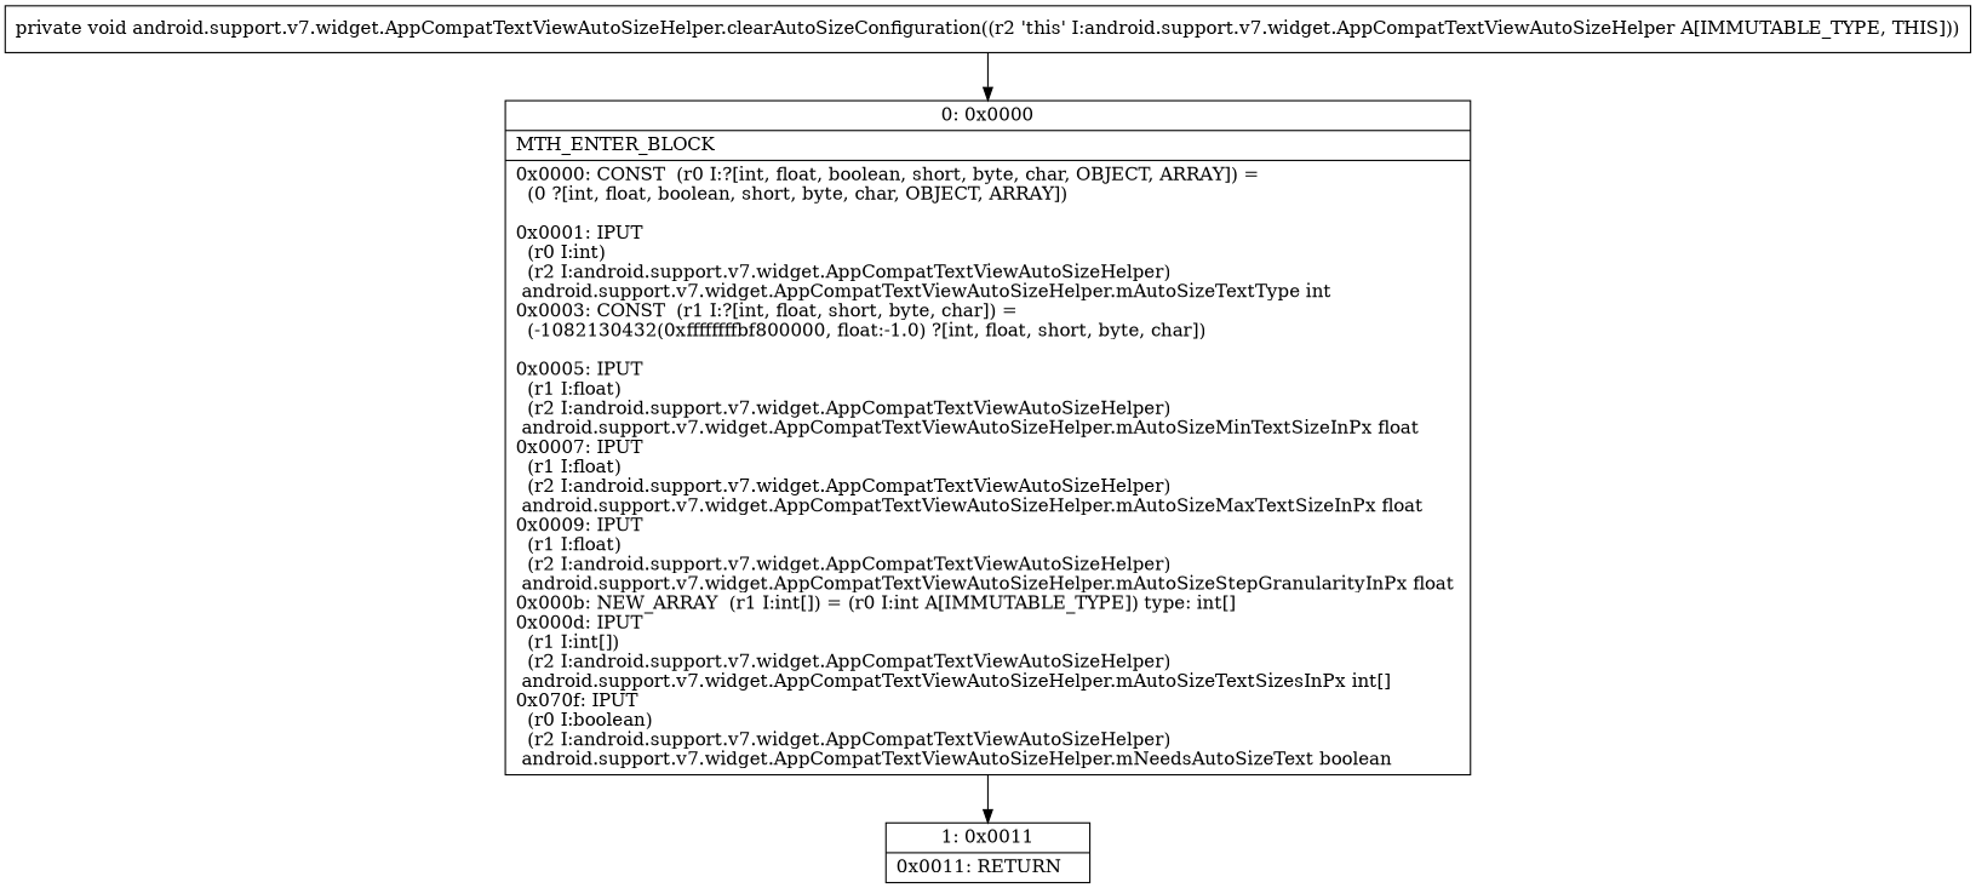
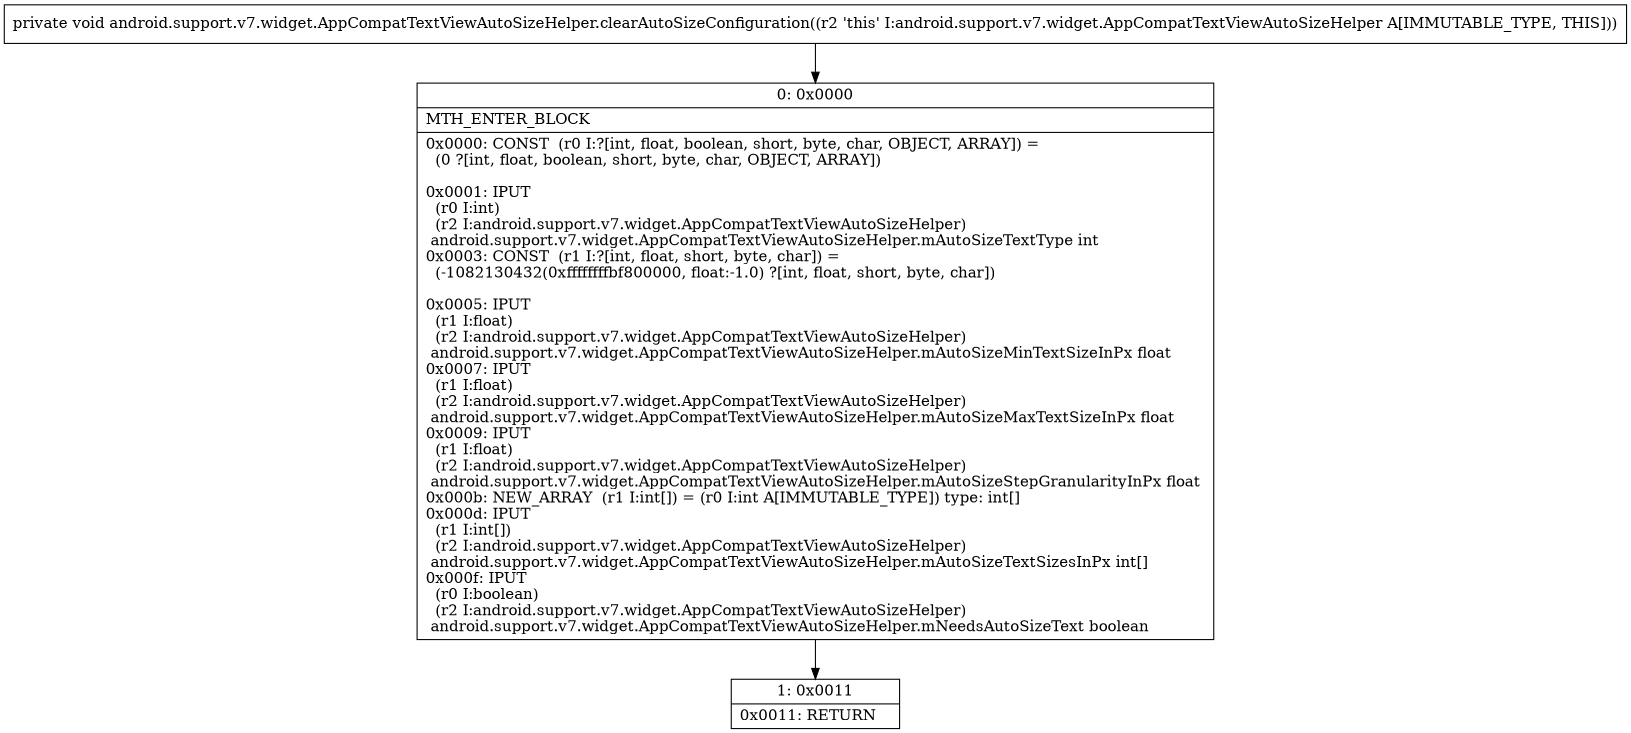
  digraph {
    node [shape=record]
-   n1 [label="{0\:\ 0x0000|MTH_ENTER_BLOCK\l|0x0000: CONST  (r0 I:?[int, float, boolean, short, byte, char, OBJECT, ARRAY]) = \l  (0 ?[int, float, boolean, short, byte, char, OBJECT, ARRAY])\l \l0x0001: IPUT  \l  (r0 I:int)\l  (r2 I:android.support.v7.widget.AppCompatTextViewAutoSizeHelper)\l android.support.v7.widget.AppCompatTextViewAutoSizeHelper.mAutoSizeTextType int \l0x0003: CONST  (r1 I:?[int, float, short, byte, char]) = \l  (\-1082130432(0xffffffffbf800000, float:\-1.0) ?[int, float, short, byte, char])\l \l0x0005: IPUT  \l  (r1 I:float)\l  (r2 I:android.support.v7.widget.AppCompatTextViewAutoSizeHelper)\l android.support.v7.widget.AppCompatTextViewAutoSizeHelper.mAutoSizeMinTextSizeInPx float \l0x0007: IPUT  \l  (r1 I:float)\l  (r2 I:android.support.v7.widget.AppCompatTextViewAutoSizeHelper)\l android.support.v7.widget.AppCompatTextViewAutoSizeHelper.mAutoSizeMaxTextSizeInPx float \l0x0009: IPUT  \l  (r1 I:float)\l  (r2 I:android.support.v7.widget.AppCompatTextViewAutoSizeHelper)\l android.support.v7.widget.AppCompatTextViewAutoSizeHelper.mAutoSizeStepGranularityInPx float \l0x000b: NEW_ARRAY  (r1 I:int[]) = (r0 I:int A[IMMUTABLE_TYPE]) type: int[] \l0x000d: IPUT  \l  (r1 I:int[])\l  (r2 I:android.support.v7.widget.AppCompatTextViewAutoSizeHelper)\l android.support.v7.widget.AppCompatTextViewAutoSizeHelper.mAutoSizeTextSizesInPx int[] \l0x070f: IPUT  \l  (r0 I:boolean)\l  (r2 I:android.support.v7.widget.AppCompatTextViewAutoSizeHelper)\l android.support.v7.widget.AppCompatTextViewAutoSizeHelper.mNeedsAutoSizeText boolean \l}"]
+   n1 [label="{0\:\ 0x0000|MTH_ENTER_BLOCK\l|0x0000: CONST  (r0 I:?[int, float, boolean, short, byte, char, OBJECT, ARRAY]) = \l  (0 ?[int, float, boolean, short, byte, char, OBJECT, ARRAY])\l \l0x0001: IPUT  \l  (r0 I:int)\l  (r2 I:android.support.v7.widget.AppCompatTextViewAutoSizeHelper)\l android.support.v7.widget.AppCompatTextViewAutoSizeHelper.mAutoSizeTextType int \l0x0003: CONST  (r1 I:?[int, float, short, byte, char]) = \l  (\-1082130432(0xffffffffbf800000, float:\-1.0) ?[int, float, short, byte, char])\l \l0x0005: IPUT  \l  (r1 I:float)\l  (r2 I:android.support.v7.widget.AppCompatTextViewAutoSizeHelper)\l android.support.v7.widget.AppCompatTextViewAutoSizeHelper.mAutoSizeMinTextSizeInPx float \l0x0007: IPUT  \l  (r1 I:float)\l  (r2 I:android.support.v7.widget.AppCompatTextViewAutoSizeHelper)\l android.support.v7.widget.AppCompatTextViewAutoSizeHelper.mAutoSizeMaxTextSizeInPx float \l0x0009: IPUT  \l  (r1 I:float)\l  (r2 I:android.support.v7.widget.AppCompatTextViewAutoSizeHelper)\l android.support.v7.widget.AppCompatTextViewAutoSizeHelper.mAutoSizeStepGranularityInPx float \l0x000b: NEW_ARRAY  (r1 I:int[]) = (r0 I:int A[IMMUTABLE_TYPE]) type: int[] \l0x000d: IPUT  \l  (r1 I:int[])\l  (r2 I:android.support.v7.widget.AppCompatTextViewAutoSizeHelper)\l android.support.v7.widget.AppCompatTextViewAutoSizeHelper.mAutoSizeTextSizesInPx int[] \l0x000f: IPUT  \l  (r0 I:boolean)\l  (r2 I:android.support.v7.widget.AppCompatTextViewAutoSizeHelper)\l android.support.v7.widget.AppCompatTextViewAutoSizeHelper.mNeedsAutoSizeText boolean \l}"]
    n2 [label="{1\:\ 0x0011|0x0011: RETURN   \l}"]
    n3 [label="{private void android.support.v7.widget.AppCompatTextViewAutoSizeHelper.clearAutoSizeConfiguration((r2 'this' I:android.support.v7.widget.AppCompatTextViewAutoSizeHelper A[IMMUTABLE_TYPE, THIS])) }"]
    n1 -> n2
    n3 -> n1
  }
